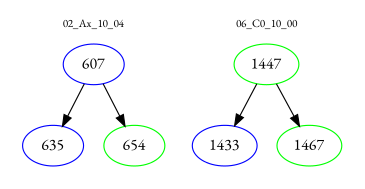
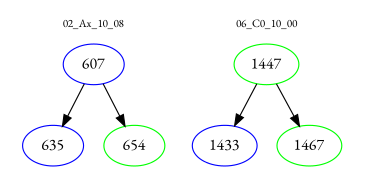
  digraph {
    fontname="EB Garamond"
    node [color=blue fontname="EB Garamond"]
    edge [color=black fontname="EB Garamond"]
    n1 [label=607]
    n2 [label=635]
    n3 [color=green label=654]
    n4 [color=green label=1447]
    n5 [label=1433]
    n6 [color=green label=1467]
    subgraph cluster_1 {
      color=white
      fontsize=10
-     label="02_Ax_10_04"
+     label="02_Ax_10_08"
      n1
      n2
      n3
    }
    subgraph cluster_2 {
      color=white
      fontsize=10
      label="06_C0_10_00"
      n4
      n5
      n6
    }
    n1 -> n2
    n1 -> n3
    n4 -> n5
    n4 -> n6
  }
